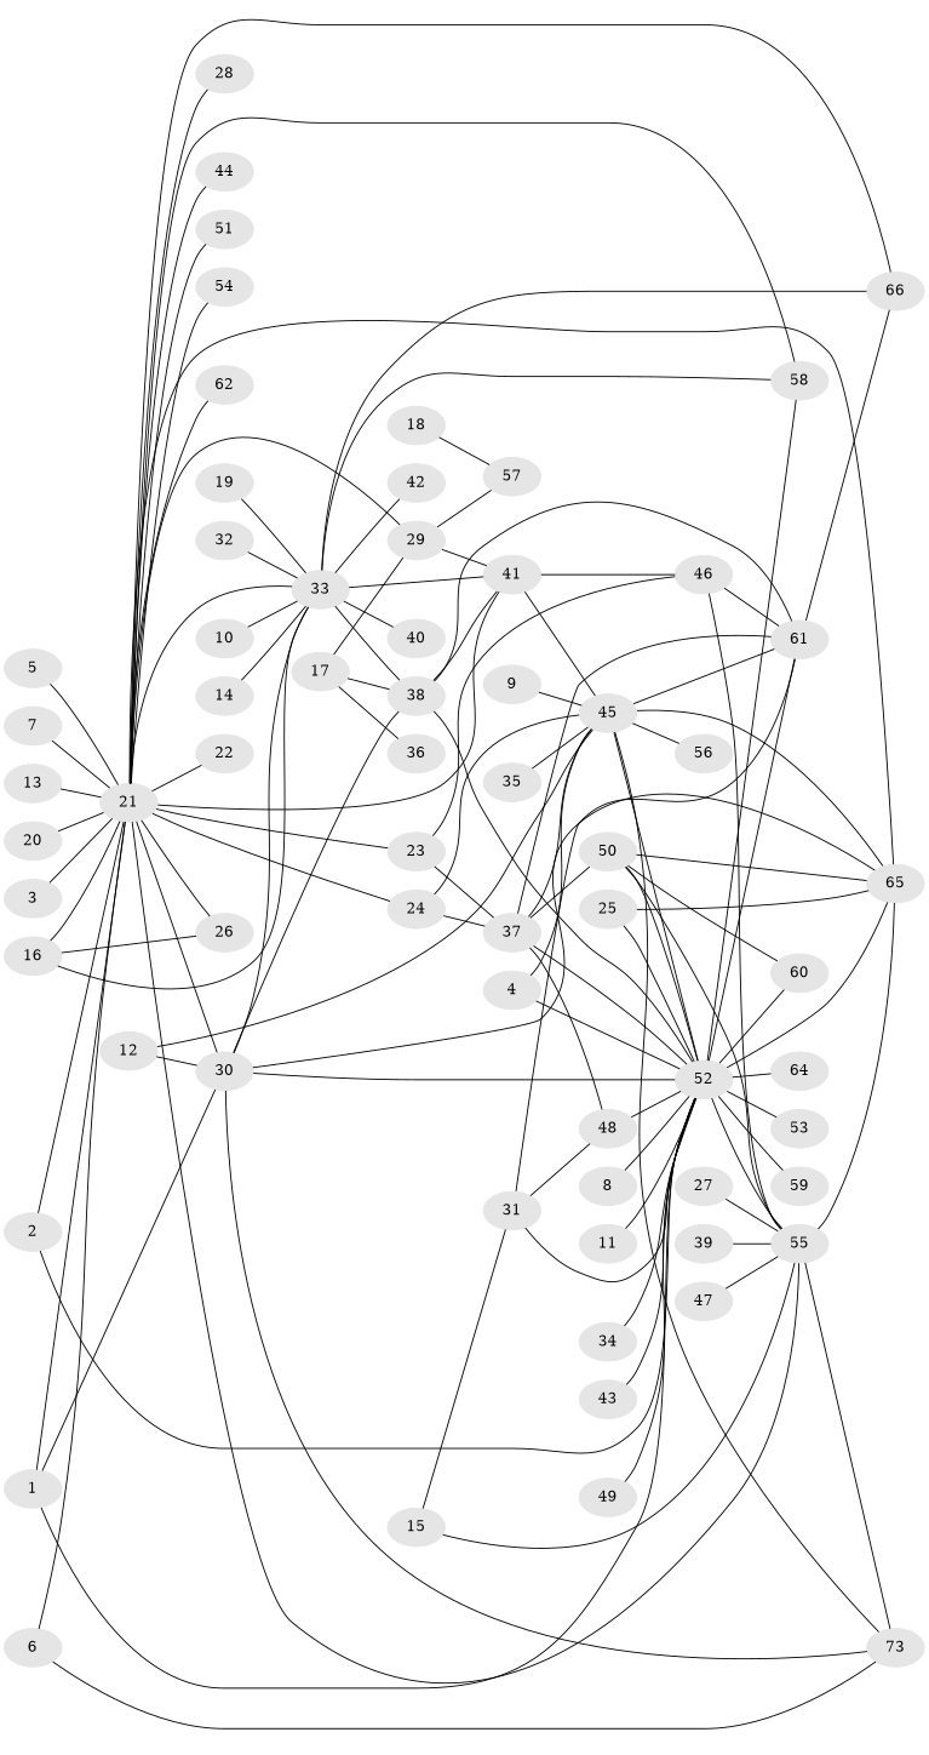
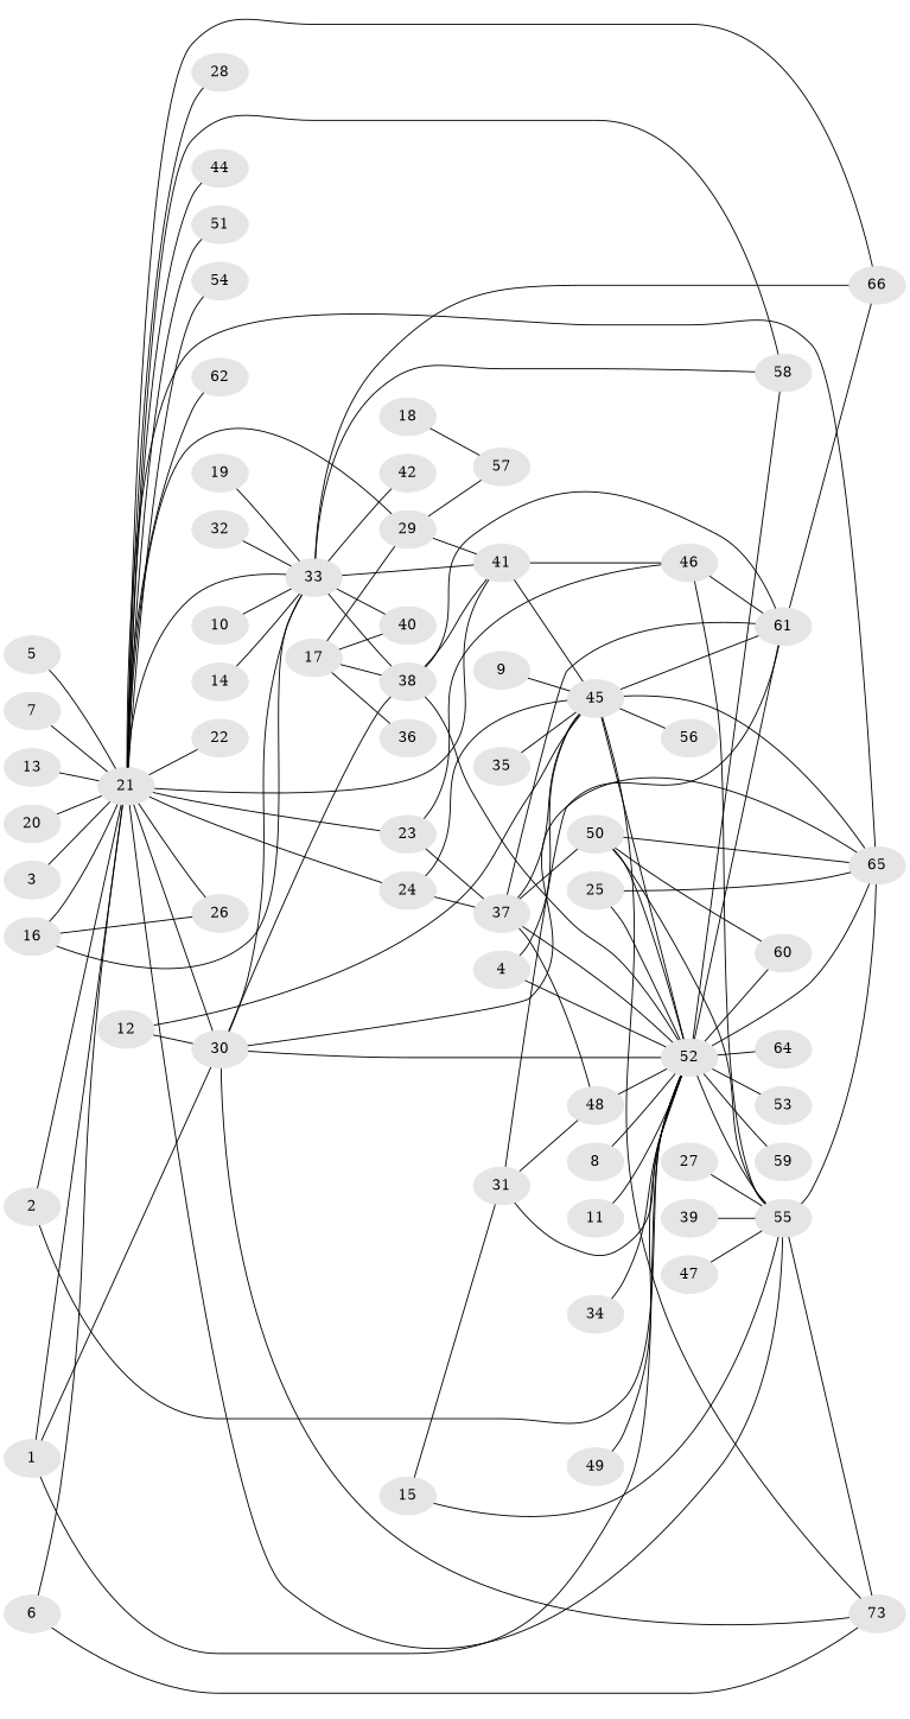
  graph {
    rankdir=LR
    node [color=gray90 style=filled]
    edge [weight=1.0]
    1
    21
    30
    52
    33
    55
    26
    29
    22
    23
    24
    28
    41
    44
    51
    54
    58
    62
    65
    66
    n21 [label=73]
    38
    61
    60
    53
    59
    64
    2
    3
    4
    45
    56
    5
    6
    7
    8
    9
    10
    40
    42
    11
    12
    13
    14
    15
    31
    48
    16
    17
    36
    57
    18
    19
    20
    37
    46
    50
    25
    27
    32
    34
    35
    39
-   43
    47
    49
    1 -- 21
    1 -- 30
    1 -- 52
    21 -- 30 [weight=3.0]
    21 -- 33
    21 -- 55
    21 -- 26
    21 -- 29
    21 -- 22
    21 -- 23 [weight=2.0]
    21 -- 24
    21 -- 28
    21 -- 41
    21 -- 44
    21 -- 51
    21 -- 54
    21 -- 58
    21 -- 62
    21 -- 65
    21 -- 66
    30 -- 52
    30 -- 33
    30 -- 65
    30 -- n21
    30 -- 38
    52 -- 55
    52 -- 58
    52 -- 65
    52 -- 61 [weight=2.0]
    52 -- 60
    52 -- 53
    52 -- 59
    52 -- 64
    33 -- 41
    33 -- 58
    33 -- 66
    33 -- 38
    33 -- 40
    33 -- 42
    55 -- 65
    55 -- n21
    29 -- 41
    29 -- 57 [weight=2.0]
    23 -- 37
    23 -- 46 [weight=2.0]
    24 -- 45
    24 -- 37
    41 -- 45
    41 -- 46
    38 -- 52
    38 -- 41
    38 -- 61
    61 -- 66
    2 -- 21
    2 -- 52
    3 -- 21
    4 -- 52
    4 -- 45
    45 -- 52
    45 -- 65
    45 -- n21
    45 -- 61
    45 -- 56
    5 -- 21
    6 -- 21
    6 -- n21
    7 -- 21
    8 -- 52
    9 -- 45
    10 -- 33
    11 -- 52
    12 -- 30
    12 -- 45
    13 -- 21
    14 -- 33
    15 -- 55
    15 -- 31
    31 -- 52
    31 -- 61
    31 -- 48
    48 -- 52
    16 -- 21
    16 -- 33
    16 -- 26
    17 -- 29
    17 -- 38
+   17 -- 40
    17 -- 36
    18 -- 57
    19 -- 33
    20 -- 21
    37 -- 52
    37 -- 61
    37 -- 45
    37 -- 48
    37 -- 50
    46 -- 55 [weight=2.0]
    46 -- 61
    50 -- 52
    50 -- 55 [weight=2.0]
    50 -- 65
    50 -- 60
    25 -- 52
    25 -- 65
    27 -- 55
    32 -- 33
    34 -- 52
    35 -- 45
    39 -- 55
-   43 -- 52
    47 -- 55
    49 -- 52
  }
